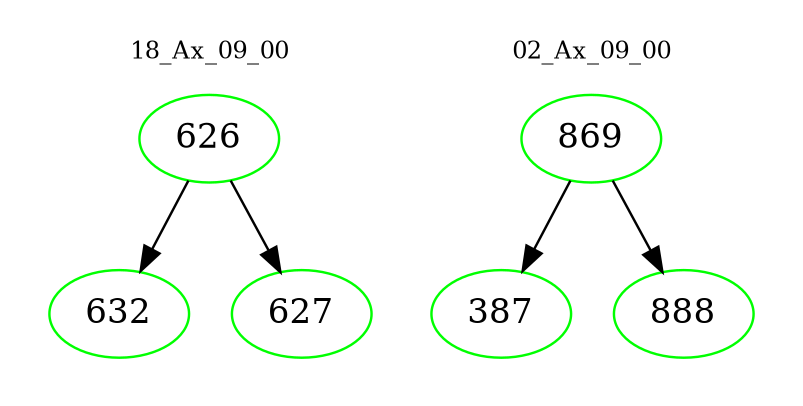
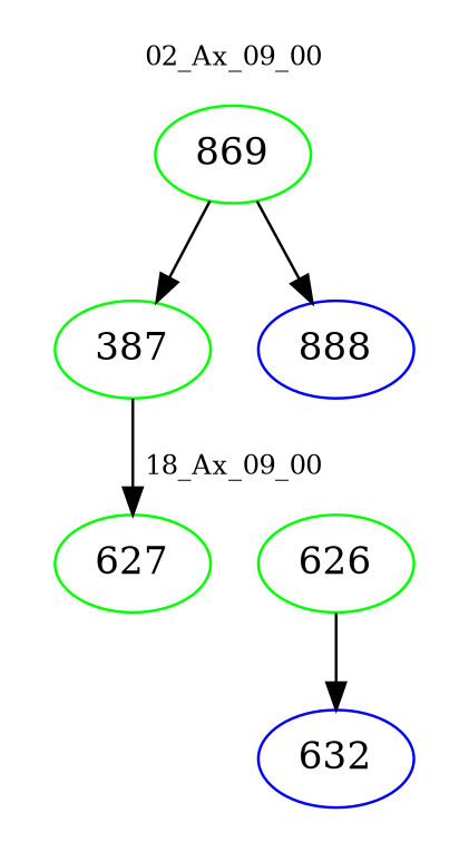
  digraph {
    node [color=green]
    edge [color=black]
    n1 [label=626]
-   n2 [label=632]
+   n2 [color=blue label=632]
    n3 [label=627]
    n4 [label=869]
    n5 [label=387]
-   n6 [label=888]
+   n6 [color=blue label=888]
    subgraph cluster_1 {
      color=white
      fontsize=10
      label="18_Ax_09_00"
      n1
      n2
      n3
    }
    subgraph cluster_2 {
      color=white
      fontsize=10
      label="02_Ax_09_00"
      n4
      n5
      n6
    }
    n1 -> n2
-   n1 -> n3
+   n5 -> n3
    n4 -> n5
    n4 -> n6
  }
